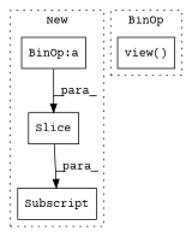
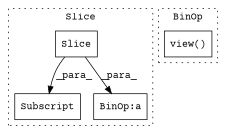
  digraph {
    fontname="Courier Prime"
    node [fontname="Courier Prime" shape=box]
    edge [fontname="Courier Prime"]
    n1 [a=80 l=19 label=Slice s=16808]
    n2 [a=63 l="32,0" label=Subscript s="16796,0"]
    n3 [a=82 l=3 label="BinOp:a" s=16819]
    n4 [a=75 l="49,1" label="view()" s="17820,17895"]
    subgraph cluster_1 {
-     label=New
+     label=Slice
      style=dotted
      n1
      n2
      n3
    }
    subgraph cluster_2 {
      label=BinOp
      style=dotted
      n4
    }
    n1 -> n2 [label=_para_]
-   n3 -> n1 [label=_para_]
+   n1 -> n3 [label=_para_]
  }
